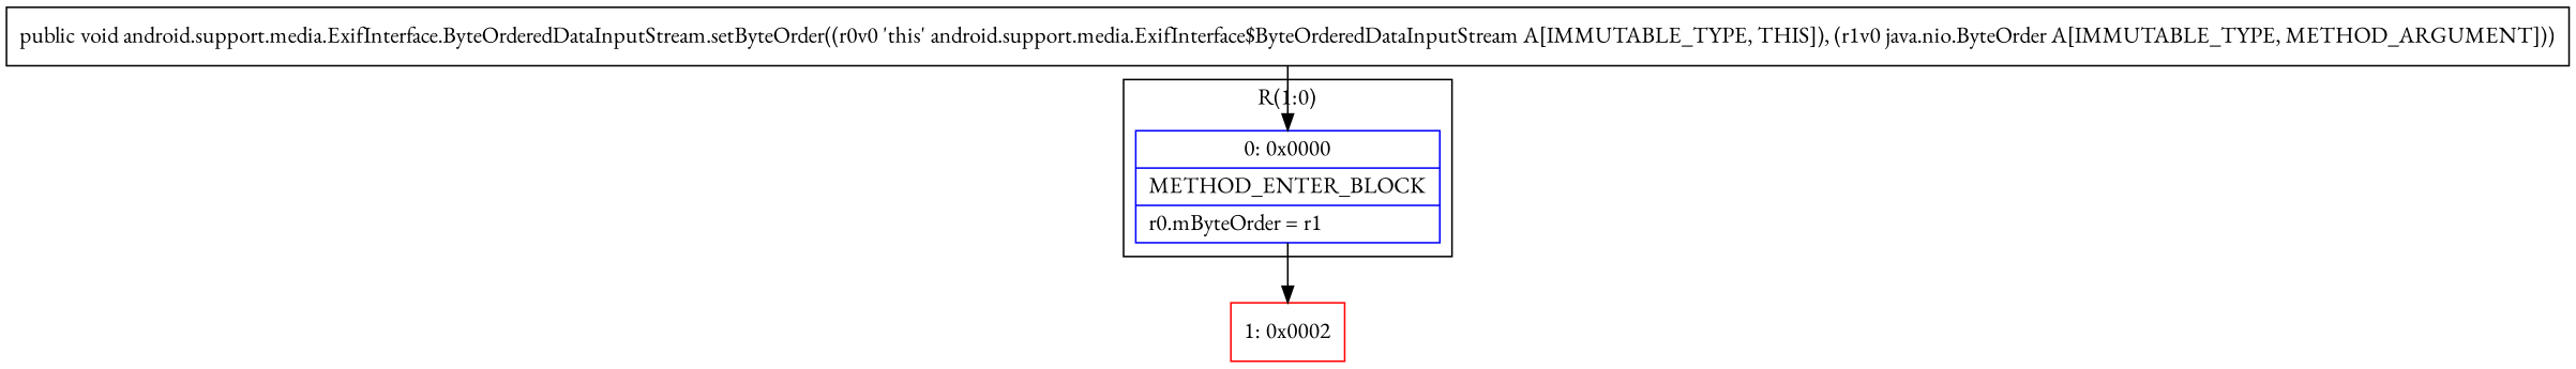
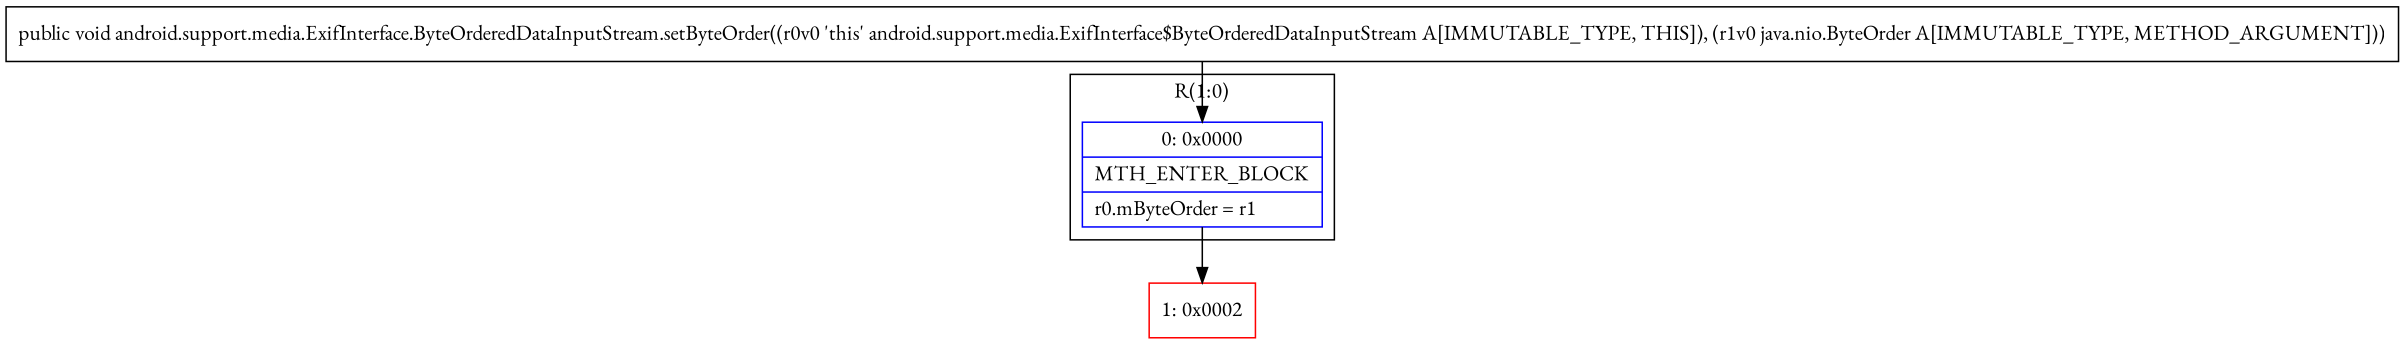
  digraph {
    fontname="EB Garamond"
    node [shape=record fontname="EB Garamond"]
    edge [fontname="EB Garamond"]
-   n1 [color=blue label="{0\:\ 0x0000|METHOD_ENTER_BLOCK\l|r0.mByteOrder = r1\l}"]
+   n1 [color=blue label="{0\:\ 0x0000|MTH_ENTER_BLOCK\l|r0.mByteOrder = r1\l}"]
    n2 [color=red label="{1\:\ 0x0002}"]
    n3 [label="{public void android.support.media.ExifInterface.ByteOrderedDataInputStream.setByteOrder((r0v0 'this' android.support.media.ExifInterface$ByteOrderedDataInputStream A[IMMUTABLE_TYPE, THIS]), (r1v0 java.nio.ByteOrder A[IMMUTABLE_TYPE, METHOD_ARGUMENT])) }"]
    subgraph cluster_1 {
      label="R(1:0)"
      n1
    }
    n1 -> n2
    n3 -> n1
  }
